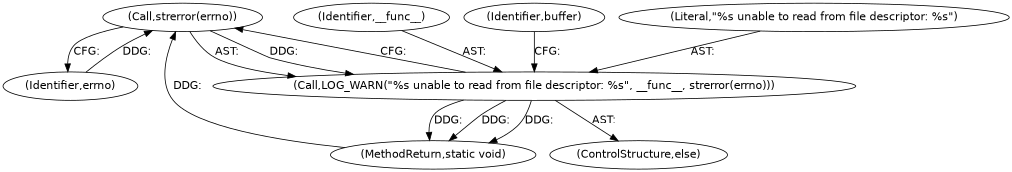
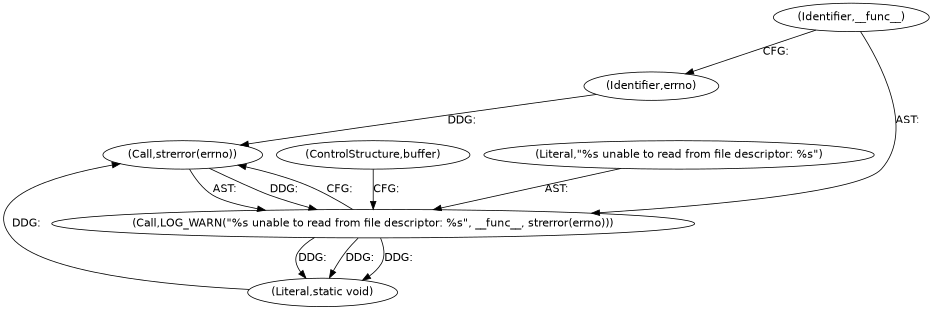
  digraph {
    fontname="DejaVu Sans"
    node [fontname="DejaVu Sans"]
    edge [fontname="DejaVu Sans"]
    n1 [label="(Call,strerror(errno))"]
    n2 [label="(Call,LOG_WARN(\"%s unable to read from file descriptor: %s\", __func__, strerror(errno)))"]
    n3 [label="(Identifier,errno)"]
-   n4 [label="(MethodReturn,static void)"]
-   n5 [label="(ControlStructure,else)"]
+   n4 [label="(Literal,static void)"]
    n6 [label="(Identifier,__func__)"]
-   n7 [label="(Identifier,buffer)"]
+   n7 [label="(ControlStructure,buffer)"]
    n8 [label="(Literal,\"%s unable to read from file descriptor: %s\")"]
    n1 -> n2 [label="AST: "]
    n1 -> n2 [label="DDG: "]
-   n1 -> n3 [label="CFG: "]
+   n6 -> n3 [label="CFG: "]
    n2 -> n1 [label="CFG: "]
    n2 -> n4 [label="DDG: "]
    n2 -> n4 [label="DDG: "]
    n2 -> n4 [label="DDG: "]
-   n2 -> n5 [label="AST: "]
    n3 -> n1 [label="DDG: "]
    n4 -> n1 [label="DDG: "]
    n6 -> n2 [label="AST: "]
    n7 -> n2 [label="CFG: "]
    n8 -> n2 [label="AST: "]
  }
